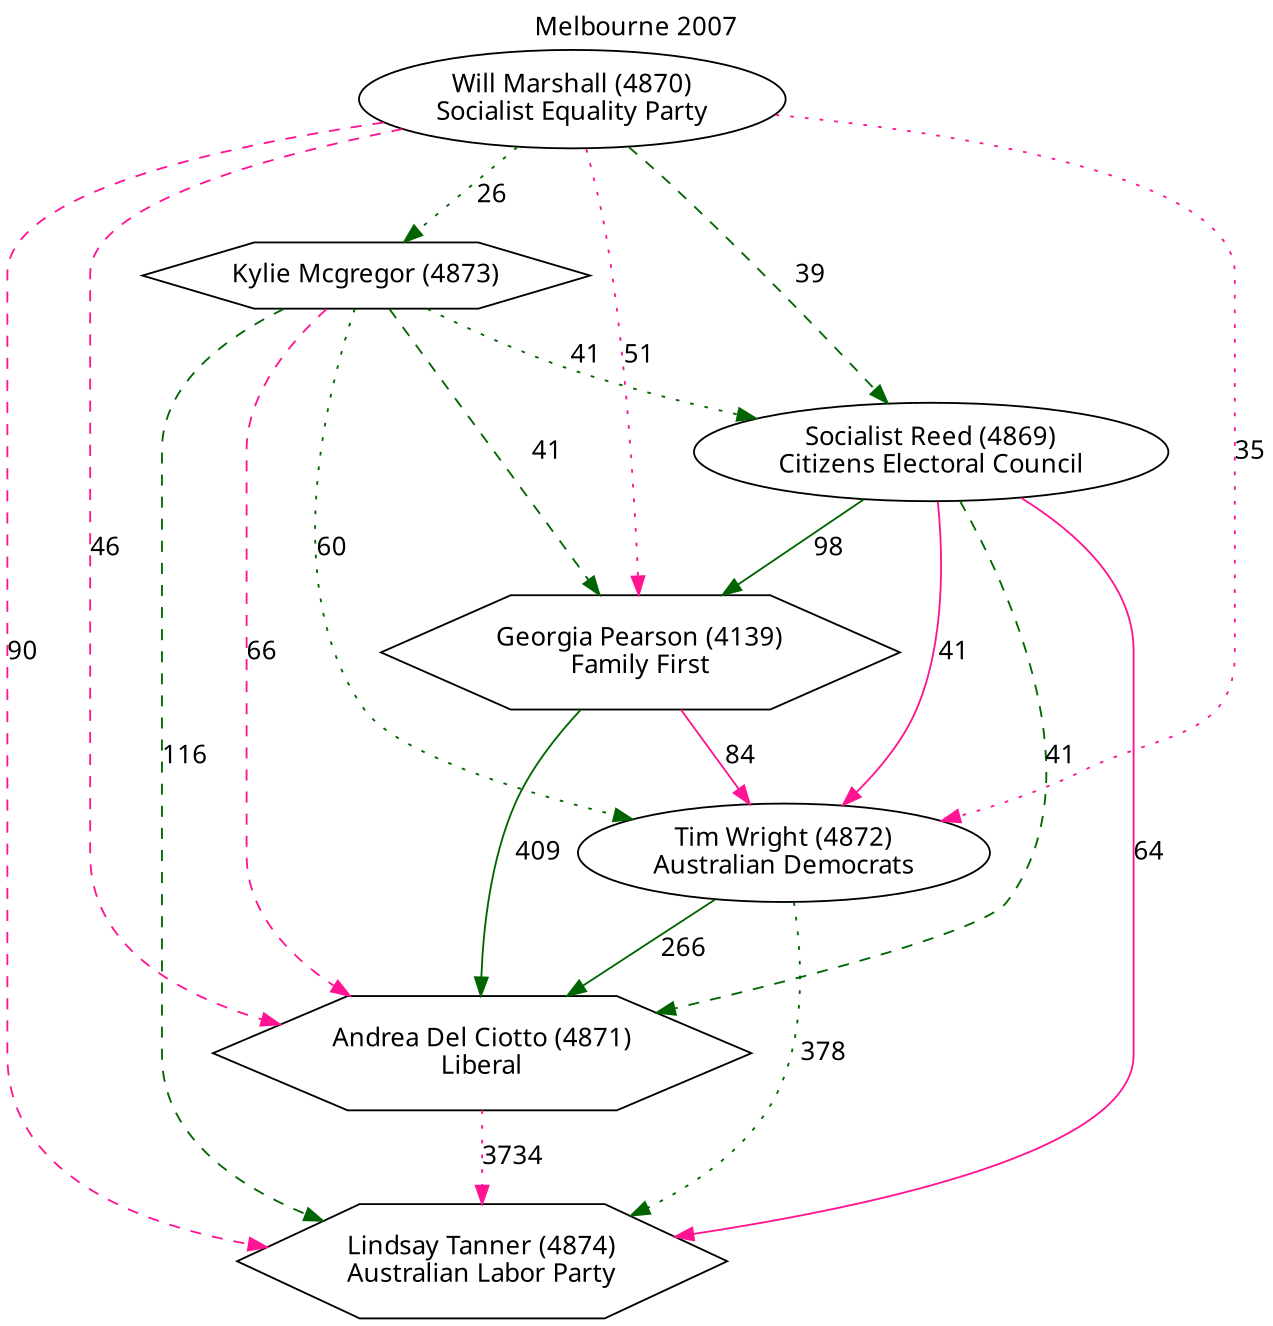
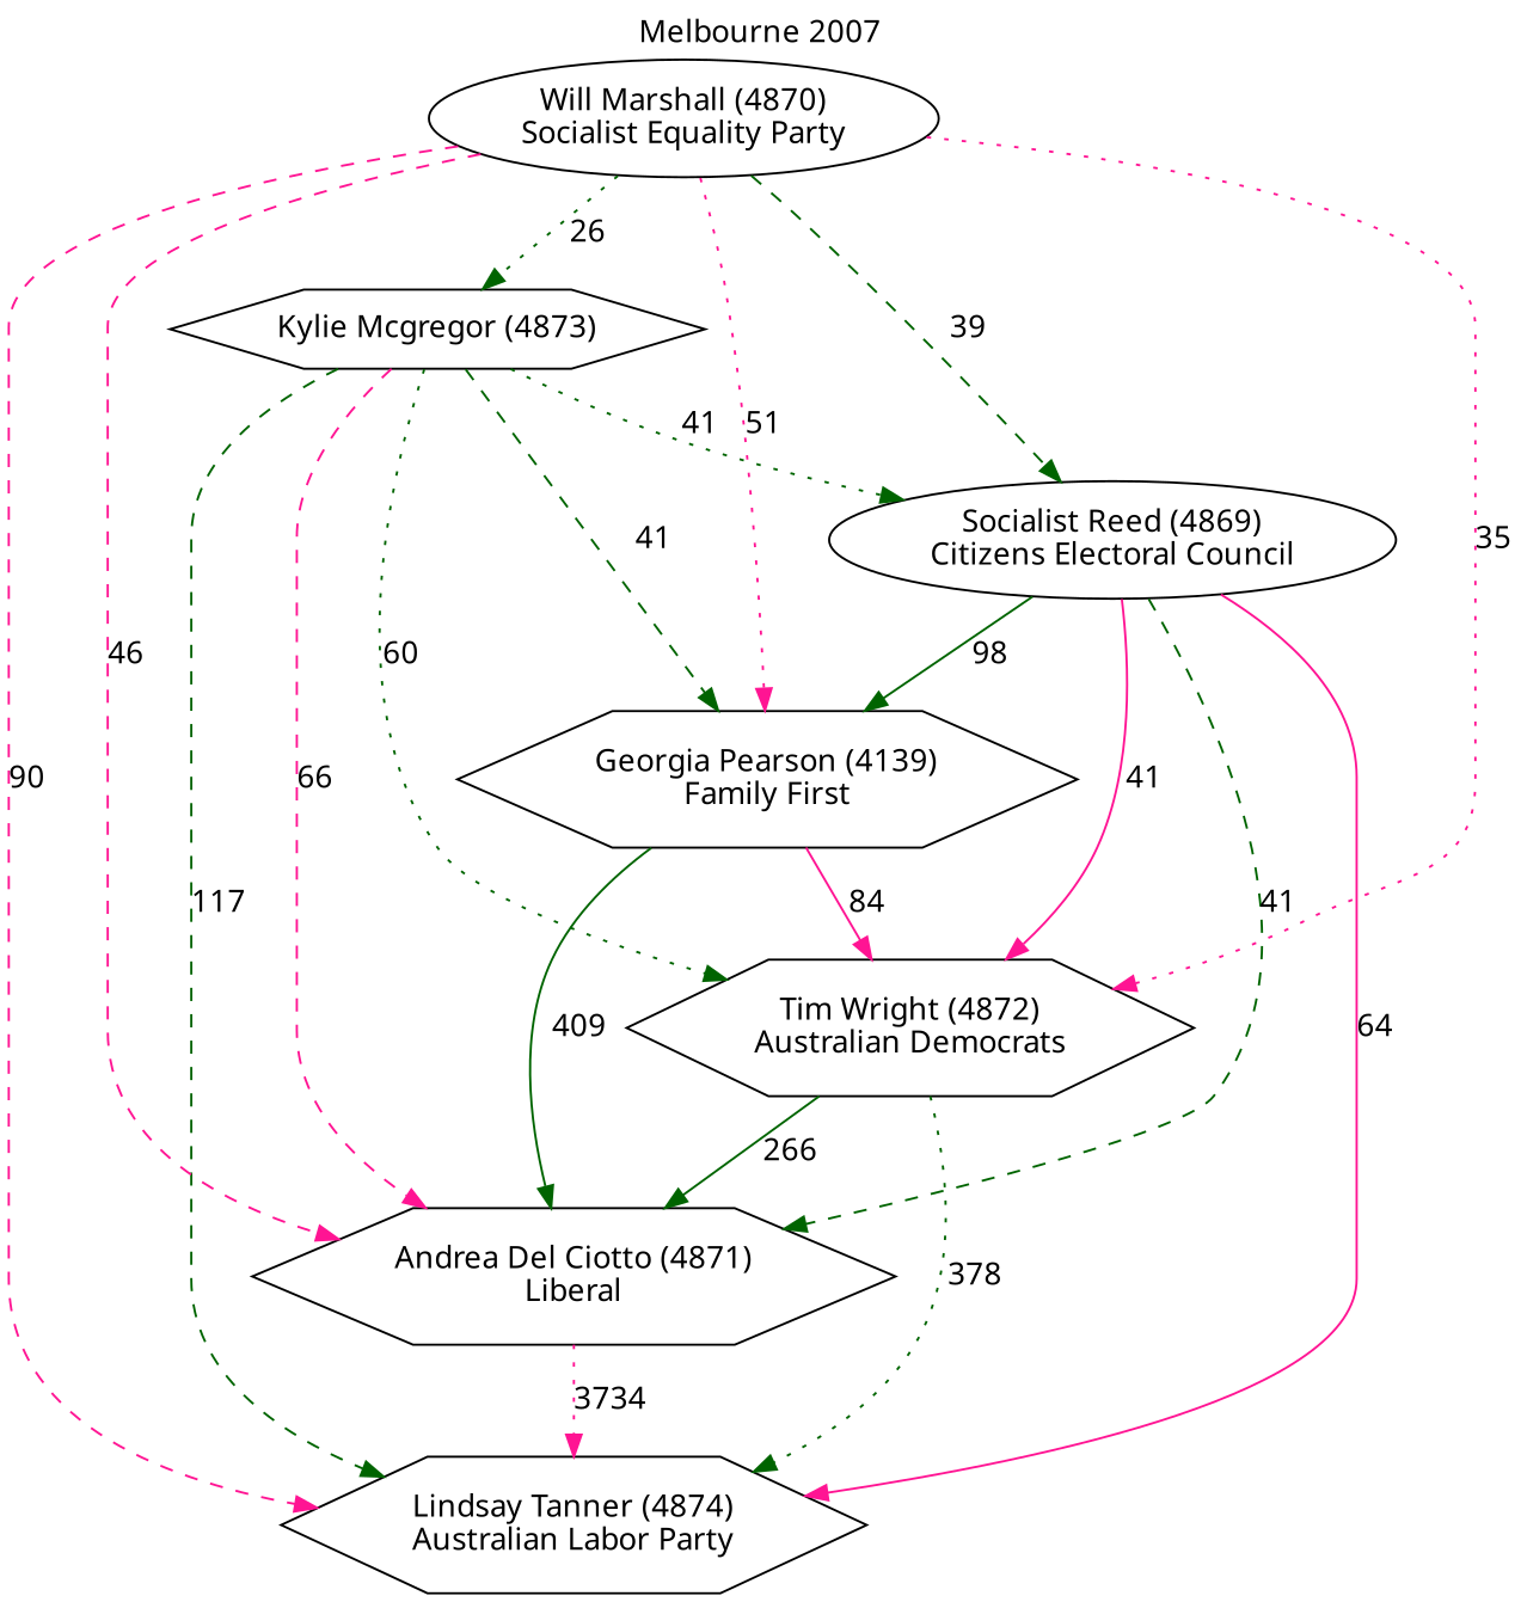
  digraph {
    fontname="Noto Sans"
    label="Melbourne 2007"
    labelloc=t
    mclimit=10
    node [fontname="Noto Sans" shape=hexagon]
    edge [color=darkgreen fontname="Noto Sans" style=dotted]
    n1 [label="Lindsay Tanner (4874)\nAustralian Labor Party"]
    n2 [label="Andrea Del Ciotto (4871)\nLiberal"]
-   n3 [label="Tim Wright (4872)\nAustralian Democrats" shape=ellipse]
+   n3 [label="Tim Wright (4872)\nAustralian Democrats"]
    n4 [label="Georgia Pearson (4139)\nFamily First"]
    n5 [label="Socialist Reed (4869)\nCitizens Electoral Council" shape=ellipse]
    n6 [label="Kylie Mcgregor (4873)\n"]
    n7 [label="Will Marshall (4870)\nSocialist Equality Party" shape=ellipse]
    n2 -> n1 [color=deeppink label=3734]
    n3 -> n1 [label=378]
    n3 -> n2 [label=266 style=solid]
    n4 -> n2 [label=409 style=solid]
    n4 -> n3 [color=deeppink label=84 style=solid]
    n5 -> n1 [color=deeppink label=64 style=solid]
    n5 -> n2 [label=41 style=dashed]
    n5 -> n3 [color=deeppink label=41 style=solid]
    n5 -> n4 [label=98 style=solid]
-   n6 -> n1 [label=116 style=dashed]
+   n6 -> n1 [label=117 style=dashed]
    n6 -> n2 [color=deeppink label=66 style=dashed]
    n6 -> n3 [label=60]
    n6 -> n4 [label=41 style=dashed]
    n6 -> n5 [label=41]
    n7 -> n1 [color=deeppink label=90 style=dashed]
    n7 -> n2 [color=deeppink label=46 style=dashed]
    n7 -> n3 [color=deeppink label=35]
    n7 -> n4 [color=deeppink label=51]
    n7 -> n5 [label=39 style=dashed]
    n7 -> n6 [label=26]
  }
